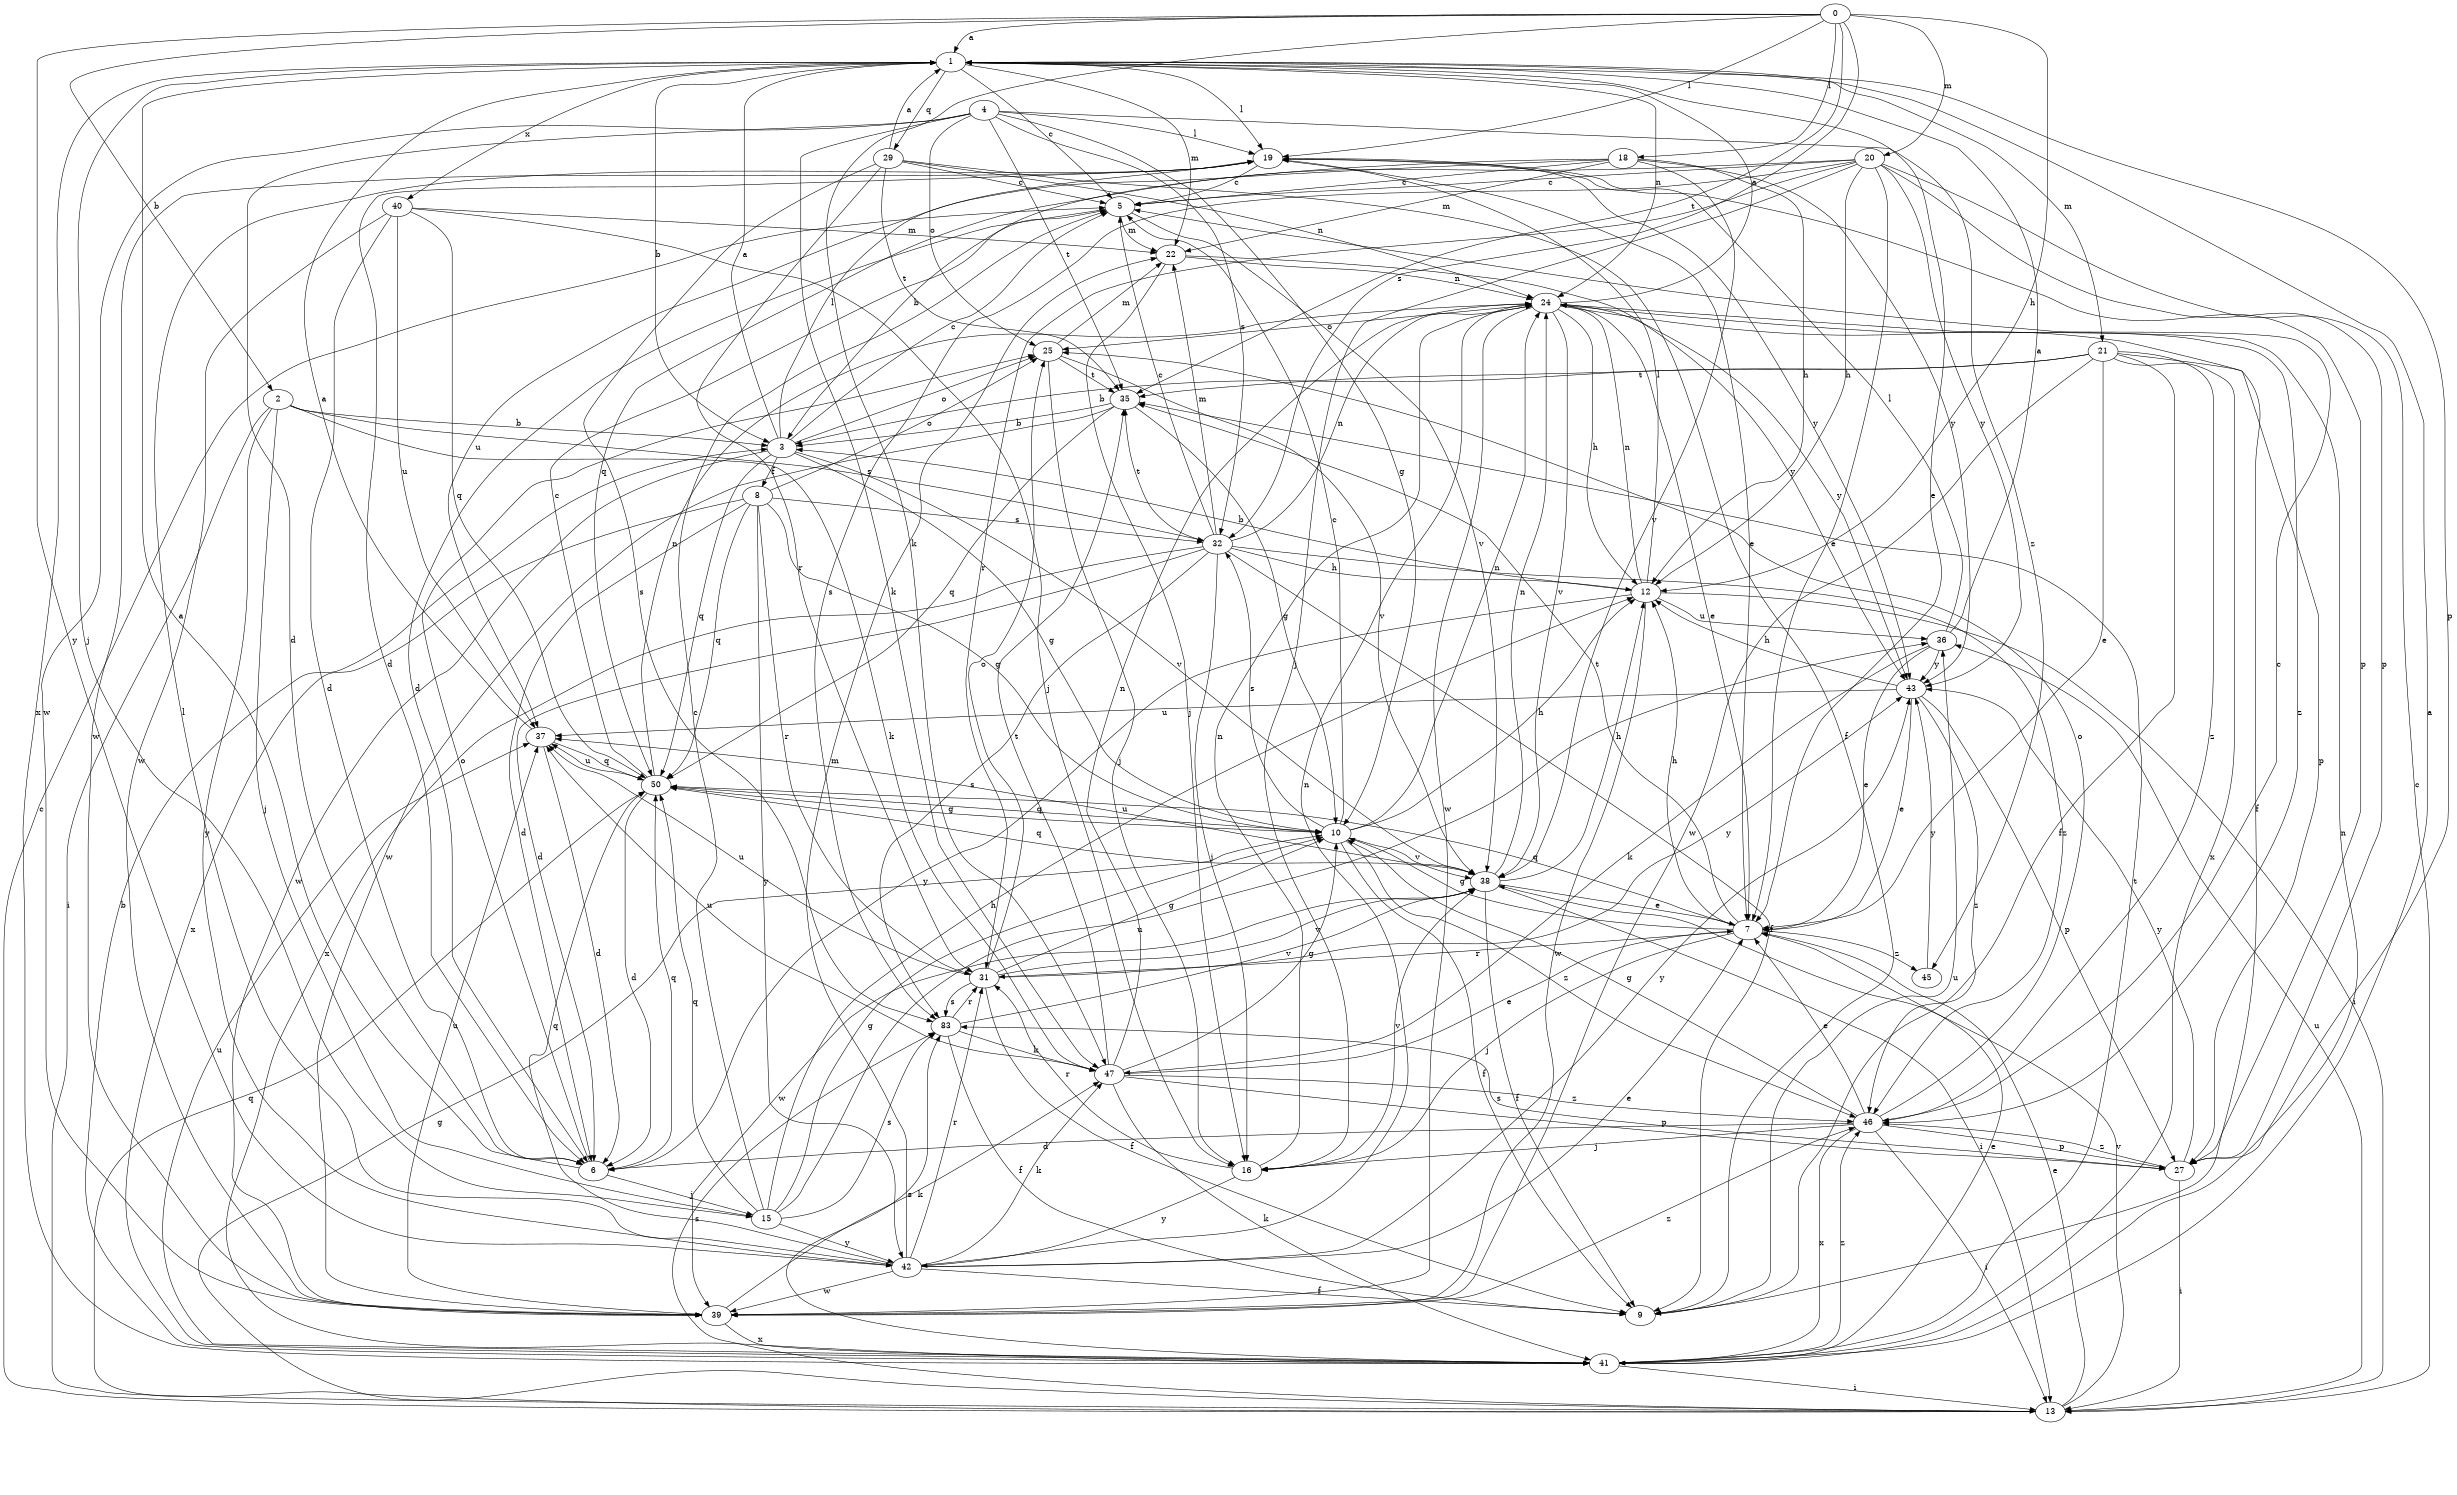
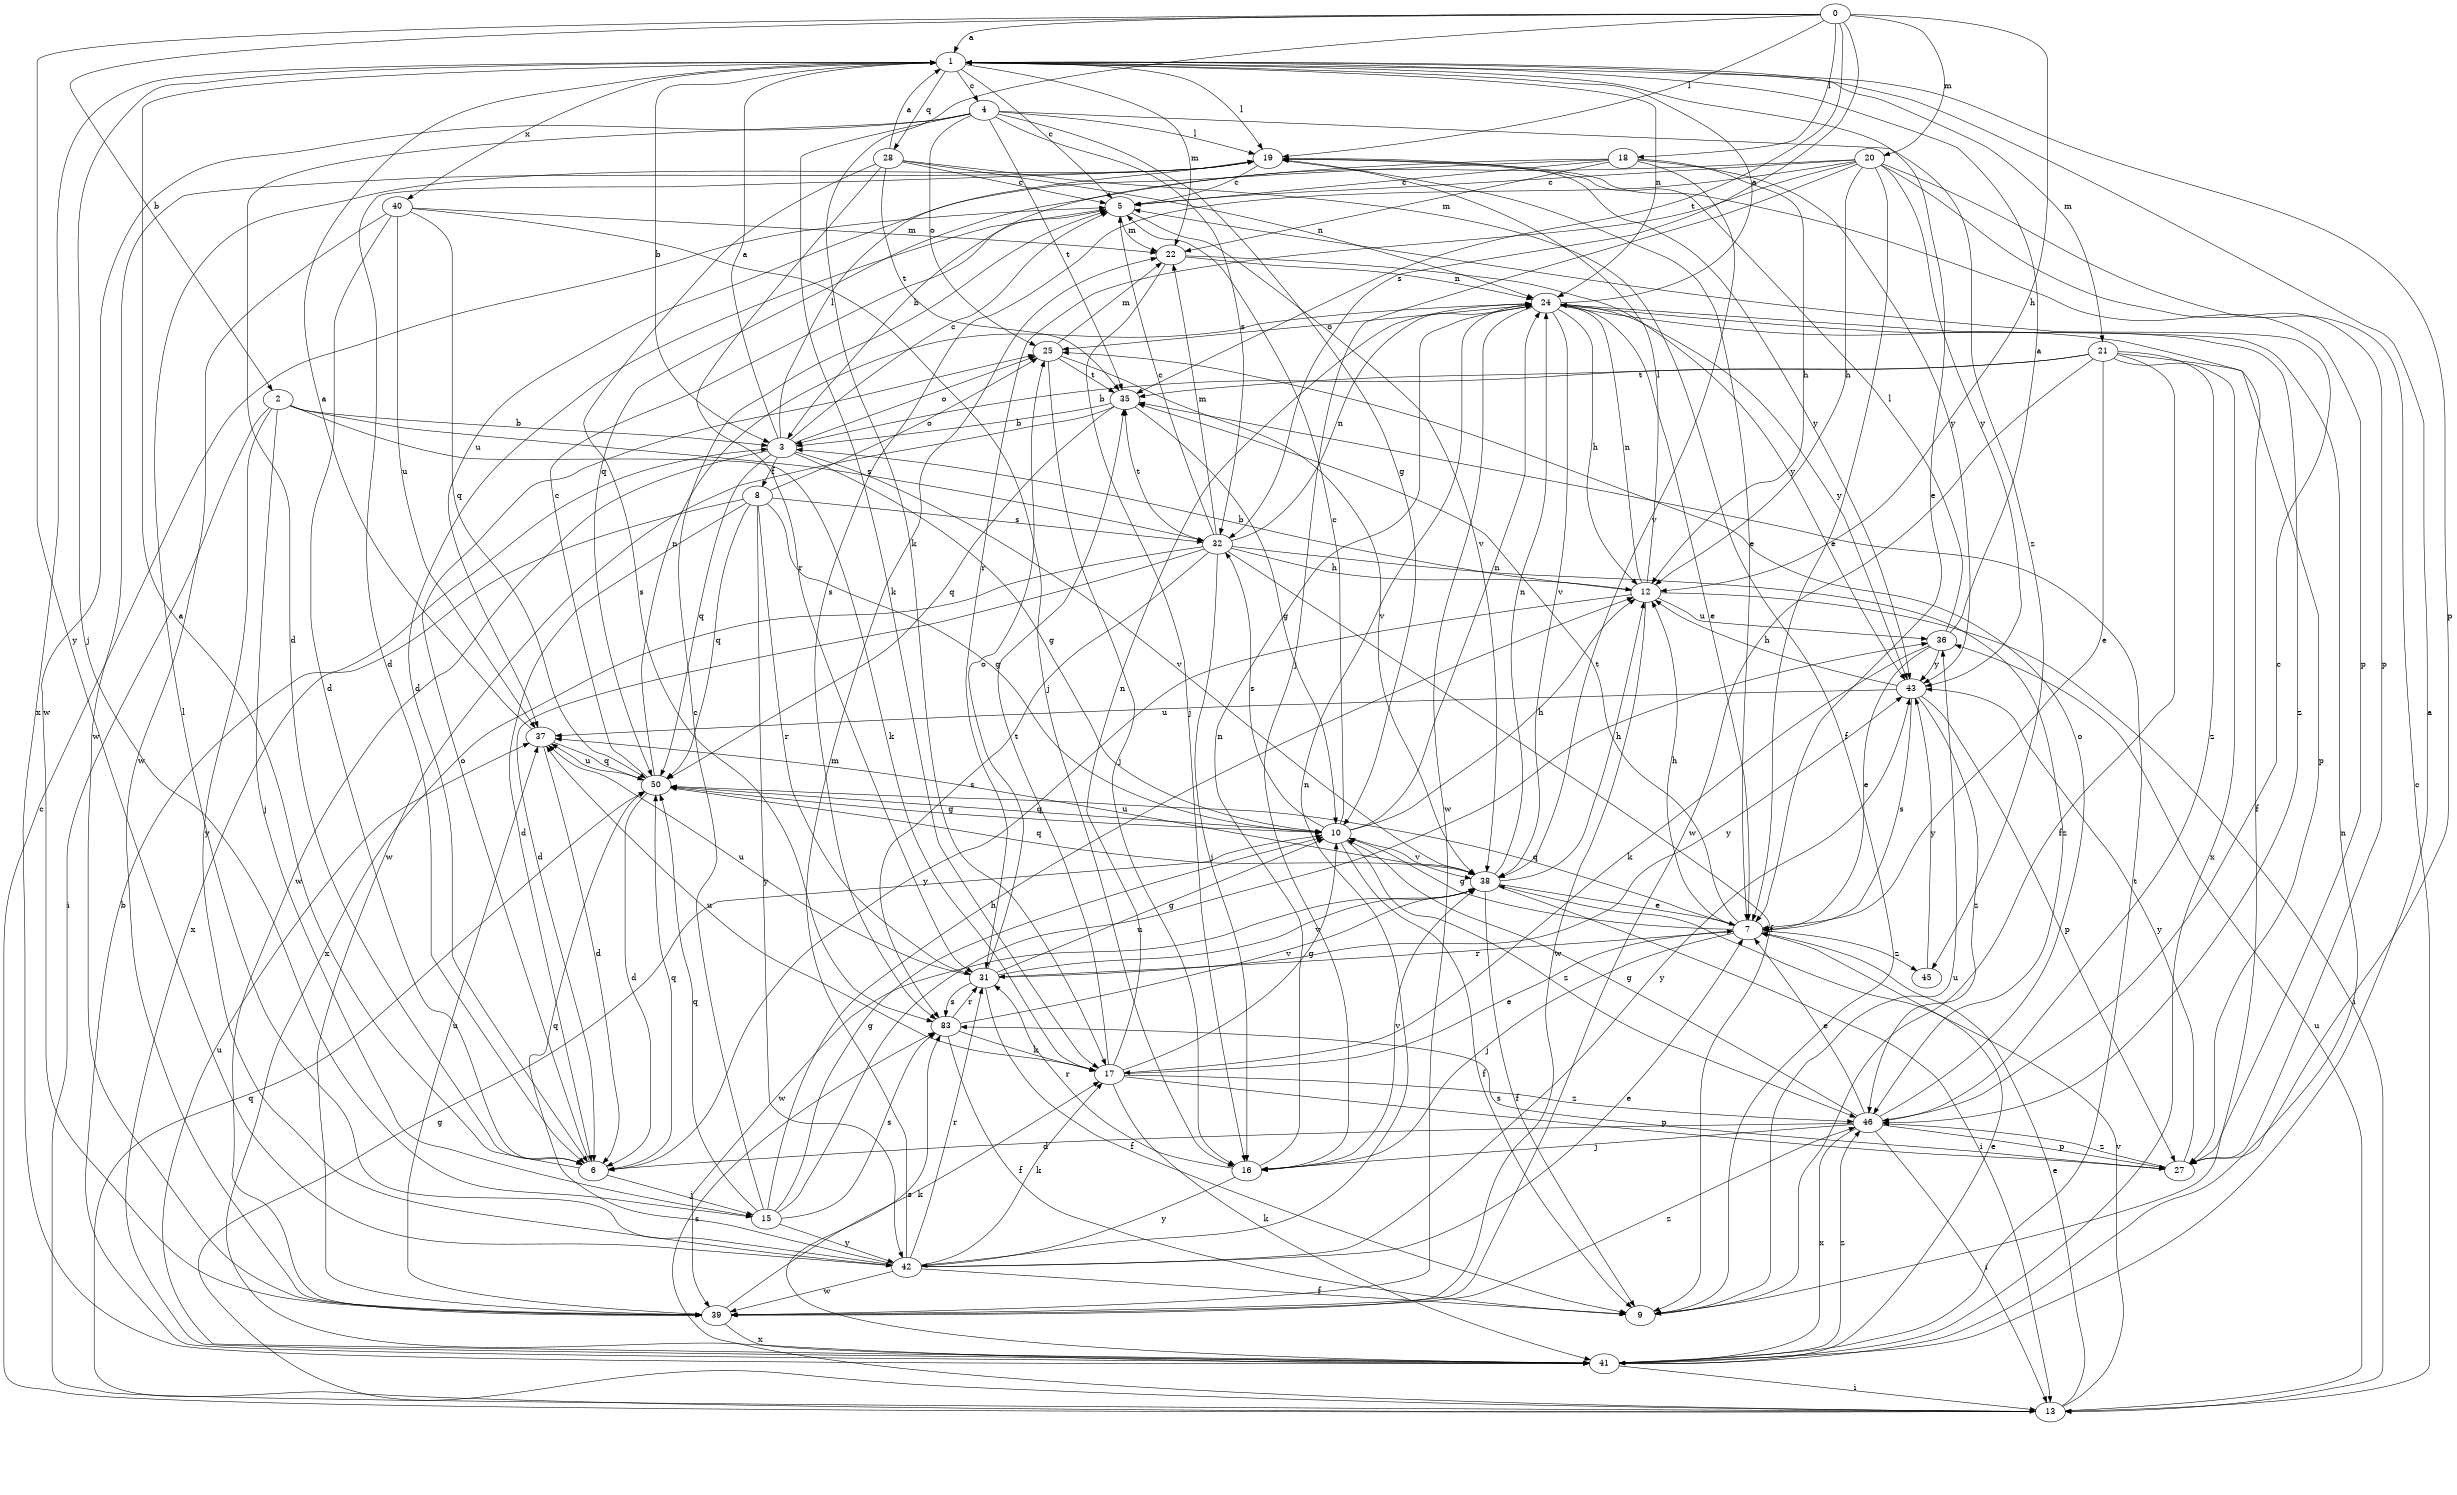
  strict digraph {
    0
    1
    2
    12
-   17 [label=47]
+   17
    18
    19
    20
    32
    35
    42
    3
    4
    5
    7
    15
    21
    22
    24
    27
-   28 [label=29]
+   28
    40
    41
    13
    39
    6
    36
    10
    46
    37
    38
    43
    n33 [label=50]
    16
    31
    n36 [label=83]
    9
    8
    25
    45
    0 -> 1 [label=a]
    0 -> 2 [label=b]
    0 -> 12 [label=h]
    0 -> 17 [label=k]
    0 -> 18 [label=l]
    0 -> 19 [label=l]
    0 -> 20 [label=m]
    0 -> 32 [label=s]
    0 -> 35 [label=t]
    0 -> 42 [label=y]
    1 -> 19 [label=l]
    1 -> 3 [label=b]
+   1 -> 4 [label=c]
    1 -> 5 [label=c]
    1 -> 7 [label=e]
    1 -> 15 [label=j]
    1 -> 21 [label=m]
    1 -> 22 [label=m]
    1 -> 24 [label=n]
    1 -> 27 [label=p]
    1 -> 28 [label=q]
    1 -> 40 [label=x]
    1 -> 41 [label=x]
    2 -> 17 [label=k]
    2 -> 32 [label=s]
    2 -> 42 [label=y]
    2 -> 3 [label=b]
    2 -> 15 [label=j]
    2 -> 13 [label=i]
    12 -> 19 [label=l]
    12 -> 3 [label=b]
    12 -> 24 [label=n]
    12 -> 13 [label=i]
    12 -> 39 [label=w]
    12 -> 6 [label=y]
    12 -> 36 [label=u]
    17 -> 35 [label=t]
    17 -> 7 [label=e]
    17 -> 24 [label=n]
    17 -> 27 [label=p]
    17 -> 41 [label=k]
    17 -> 10 [label=g]
    17 -> 46 [label=z]
    17 -> 37 [label=u]
    18 -> 12 [label=h]
    18 -> 3 [label=b]
    18 -> 5 [label=c]
    18 -> 22 [label=m]
    18 -> 37 [label=u]
    18 -> 38 [label=v]
    18 -> 43 [label=y]
    19 -> 5 [label=c]
    19 -> 7 [label=e]
    19 -> 27 [label=p]
    19 -> 39 [label=w]
    19 -> 6 [label=d]
    19 -> 43 [label=y]
    20 -> 12 [label=h]
    20 -> 5 [label=c]
    20 -> 7 [label=e]
    20 -> 27 [label=p]
    20 -> 13 [label=c]
    20 -> 43 [label=y]
    20 -> n33 [label=q]
    20 -> 16 [label=j]
    20 -> 31 [label=r]
    20 -> n36 [label=s]
    32 -> 12 [label=h]
    32 -> 35 [label=t]
    32 -> 5 [label=c]
    32 -> 22 [label=m]
    32 -> 24 [label=n]
    32 -> 41 [label=x]
    32 -> 6 [label=d]
    32 -> 46 [label=z]
    32 -> 16 [label=j]
    32 -> n36 [label=s]
    32 -> 9 [label=f]
    35 -> 3 [label=b]
    35 -> 39 [label=w]
    35 -> 10 [label=g]
    35 -> n33 [label=q]
    42 -> 17 [label=k]
    42 -> 19 [label=l]
    42 -> 7 [label=e]
    42 -> 22 [label=m]
    42 -> 24 [label=n]
    42 -> 39 [label=w]
    42 -> 43 [label=y]
    42 -> n33 [label=q]
    42 -> 31 [label=r]
    42 -> 9 [label=f]
    3 -> 1 [label=a]
    3 -> 19 [label=l]
    3 -> 5 [label=c]
    3 -> 39 [label=w]
    3 -> 10 [label=g]
    3 -> 38 [label=v]
    3 -> n33 [label=q]
    3 -> 8 [label=f]
    3 -> 25 [label=o]
    4 -> 17 [label=k]
    4 -> 19 [label=l]
    4 -> 32 [label=s]
    4 -> 35 [label=t]
    4 -> 39 [label=w]
    4 -> 6 [label=d]
    4 -> 10 [label=g]
    4 -> 25 [label=o]
    4 -> 45 [label=z]
    5 -> 22 [label=m]
    5 -> 6 [label=d]
    5 -> 38 [label=v]
    7 -> 12 [label=h]
    7 -> 35 [label=t]
    7 -> 10 [label=g]
    7 -> n33 [label=q]
    7 -> 16 [label=j]
    7 -> 31 [label=r]
    7 -> 45 [label=z]
    15 -> 12 [label=h]
    15 -> 42 [label=y]
    15 -> 5 [label=c]
    15 -> 36 [label=u]
    15 -> 10 [label=g]
    15 -> n33 [label=q]
    15 -> n36 [label=s]
    21 -> 35 [label=t]
    21 -> 3 [label=b]
    21 -> 7 [label=e]
    21 -> 27 [label=p]
    21 -> 41 [label=x]
    21 -> 39 [label=w]
    21 -> 46 [label=z]
    21 -> 9 [label=f]
    22 -> 24 [label=n]
    22 -> 43 [label=y]
    22 -> 16 [label=j]
    24 -> 1 [label=a]
    24 -> 12 [label=h]
    24 -> 7 [label=e]
    24 -> 39 [label=w]
    24 -> 46 [label=z]
    24 -> 38 [label=v]
    24 -> 43 [label=y]
    24 -> 9 [label=f]
    24 -> 25 [label=o]
-   27 -> 13 [label=i]
    27 -> 46 [label=z]
    27 -> 43 [label=y]
    27 -> n36 [label=s]
    28 -> 1 [label=a]
    28 -> 35 [label=t]
    28 -> 5 [label=c]
    28 -> 24 [label=n]
    28 -> 31 [label=r]
    28 -> n36 [label=s]
    28 -> 9 [label=f]
    40 -> 22 [label=m]
    40 -> 39 [label=w]
    40 -> 6 [label=d]
    40 -> 37 [label=u]
    40 -> n33 [label=q]
    40 -> 16 [label=j]
    41 -> 1 [label=a]
    41 -> 35 [label=t]
    41 -> 3 [label=b]
    41 -> 7 [label=e]
    41 -> 24 [label=n]
    41 -> 13 [label=i]
    41 -> 46 [label=z]
    41 -> 37 [label=u]
    41 -> n36 [label=s]
    13 -> 5 [label=c]
    13 -> 7 [label=e]
    13 -> 36 [label=u]
    13 -> 10 [label=g]
    13 -> 38 [label=v]
    13 -> n33 [label=q]
    13 -> n36 [label=s]
    39 -> 17 [label=k]
    39 -> 41 [label=x]
    39 -> 46 [label=z]
    39 -> 37 [label=u]
    6 -> 1 [label=a]
    6 -> 15 [label=j]
    6 -> n33 [label=q]
    6 -> 25 [label=o]
    36 -> 1 [label=a]
    36 -> 17 [label=k]
    36 -> 19 [label=l]
    36 -> 7 [label=e]
    36 -> 43 [label=y]
    10 -> 12 [label=h]
    10 -> 32 [label=s]
    10 -> 5 [label=c]
    10 -> 24 [label=n]
    10 -> 46 [label=z]
    10 -> 38 [label=v]
    10 -> n33 [label=q]
    10 -> 9 [label=f]
    46 -> 5 [label=c]
    46 -> 7 [label=e]
    46 -> 27 [label=p]
    46 -> 41 [label=x]
    46 -> 13 [label=i]
    46 -> 6 [label=d]
    46 -> 10 [label=g]
    46 -> 16 [label=j]
    46 -> 25 [label=o]
    37 -> 1 [label=a]
    37 -> 6 [label=d]
    37 -> n33 [label=q]
    38 -> 12 [label=h]
    38 -> 7 [label=e]
    38 -> 24 [label=n]
    38 -> 13 [label=i]
    38 -> 39 [label=w]
    38 -> 37 [label=u]
    38 -> n33 [label=q]
    38 -> 9 [label=f]
    43 -> 12 [label=h]
-   43 -> 7 [label=e]
+   43 -> 7 [label=s]
    43 -> 27 [label=p]
    43 -> 46 [label=z]
    43 -> 37 [label=u]
    n33 -> 5 [label=c]
    n33 -> 24 [label=n]
    n33 -> 6 [label=d]
    n33 -> 10 [label=g]
    n33 -> 37 [label=u]
    16 -> 42 [label=y]
    16 -> 24 [label=n]
    16 -> 38 [label=v]
    16 -> 31 [label=r]
    31 -> 10 [label=g]
    31 -> 37 [label=u]
    31 -> 38 [label=v]
    31 -> 43 [label=y]
    31 -> n36 [label=s]
    31 -> 9 [label=f]
    31 -> 25 [label=o]
    n36 -> 17 [label=k]
    n36 -> 38 [label=v]
    n36 -> 31 [label=r]
    n36 -> 9 [label=f]
    9 -> 36 [label=u]
    8 -> 32 [label=s]
    8 -> 42 [label=y]
    8 -> 41 [label=x]
    8 -> 6 [label=d]
    8 -> 10 [label=g]
    8 -> n33 [label=q]
    8 -> 31 [label=r]
    8 -> 25 [label=o]
    25 -> 35 [label=t]
    25 -> 22 [label=m]
    25 -> 38 [label=v]
    25 -> 16 [label=j]
    45 -> 43 [label=y]
  }
